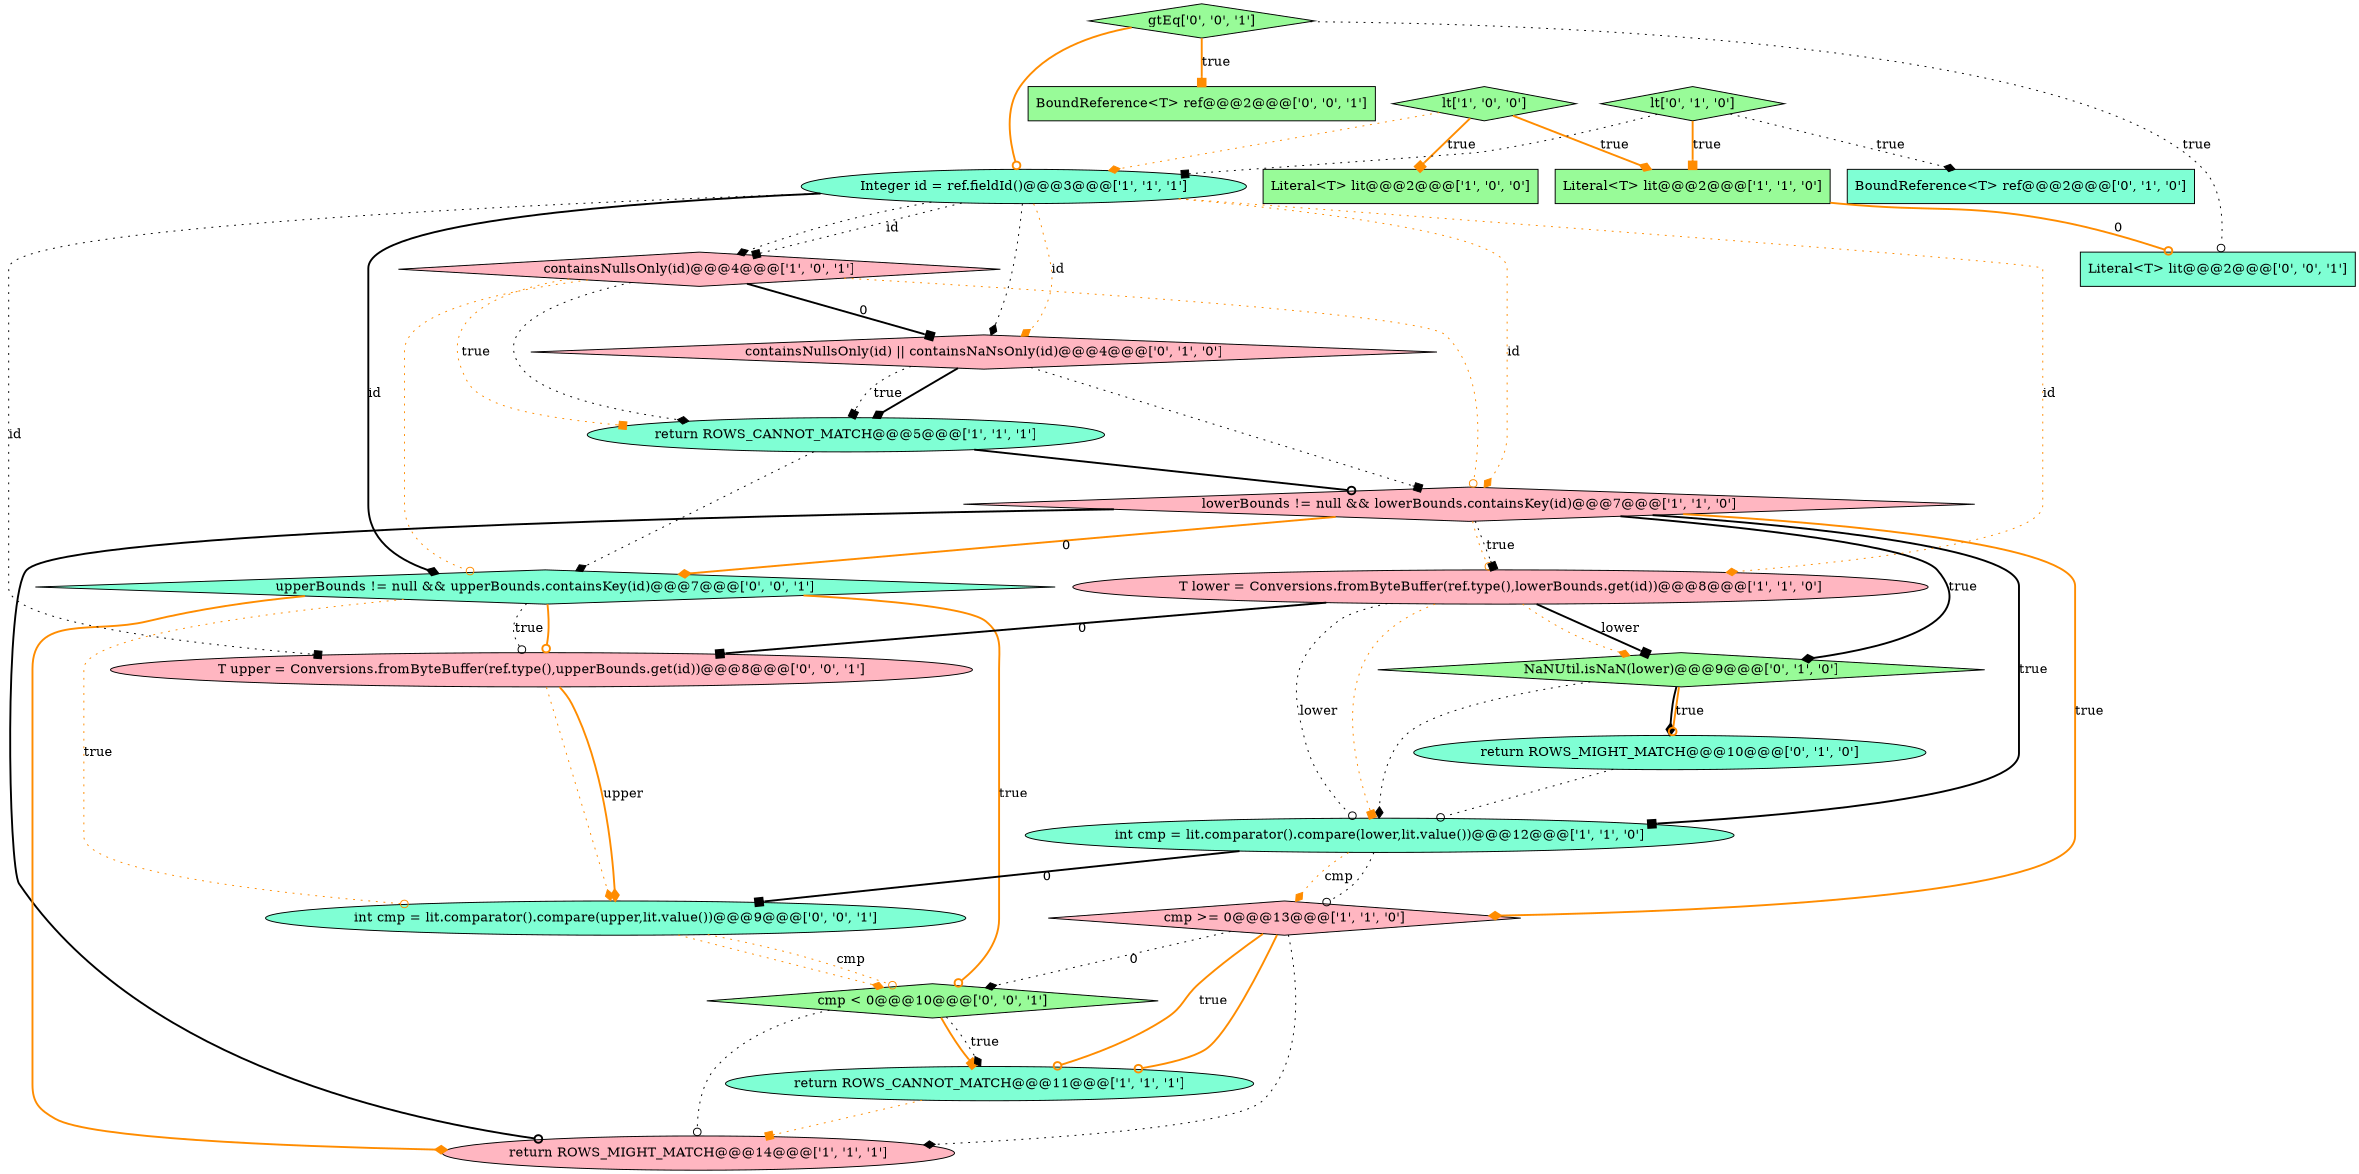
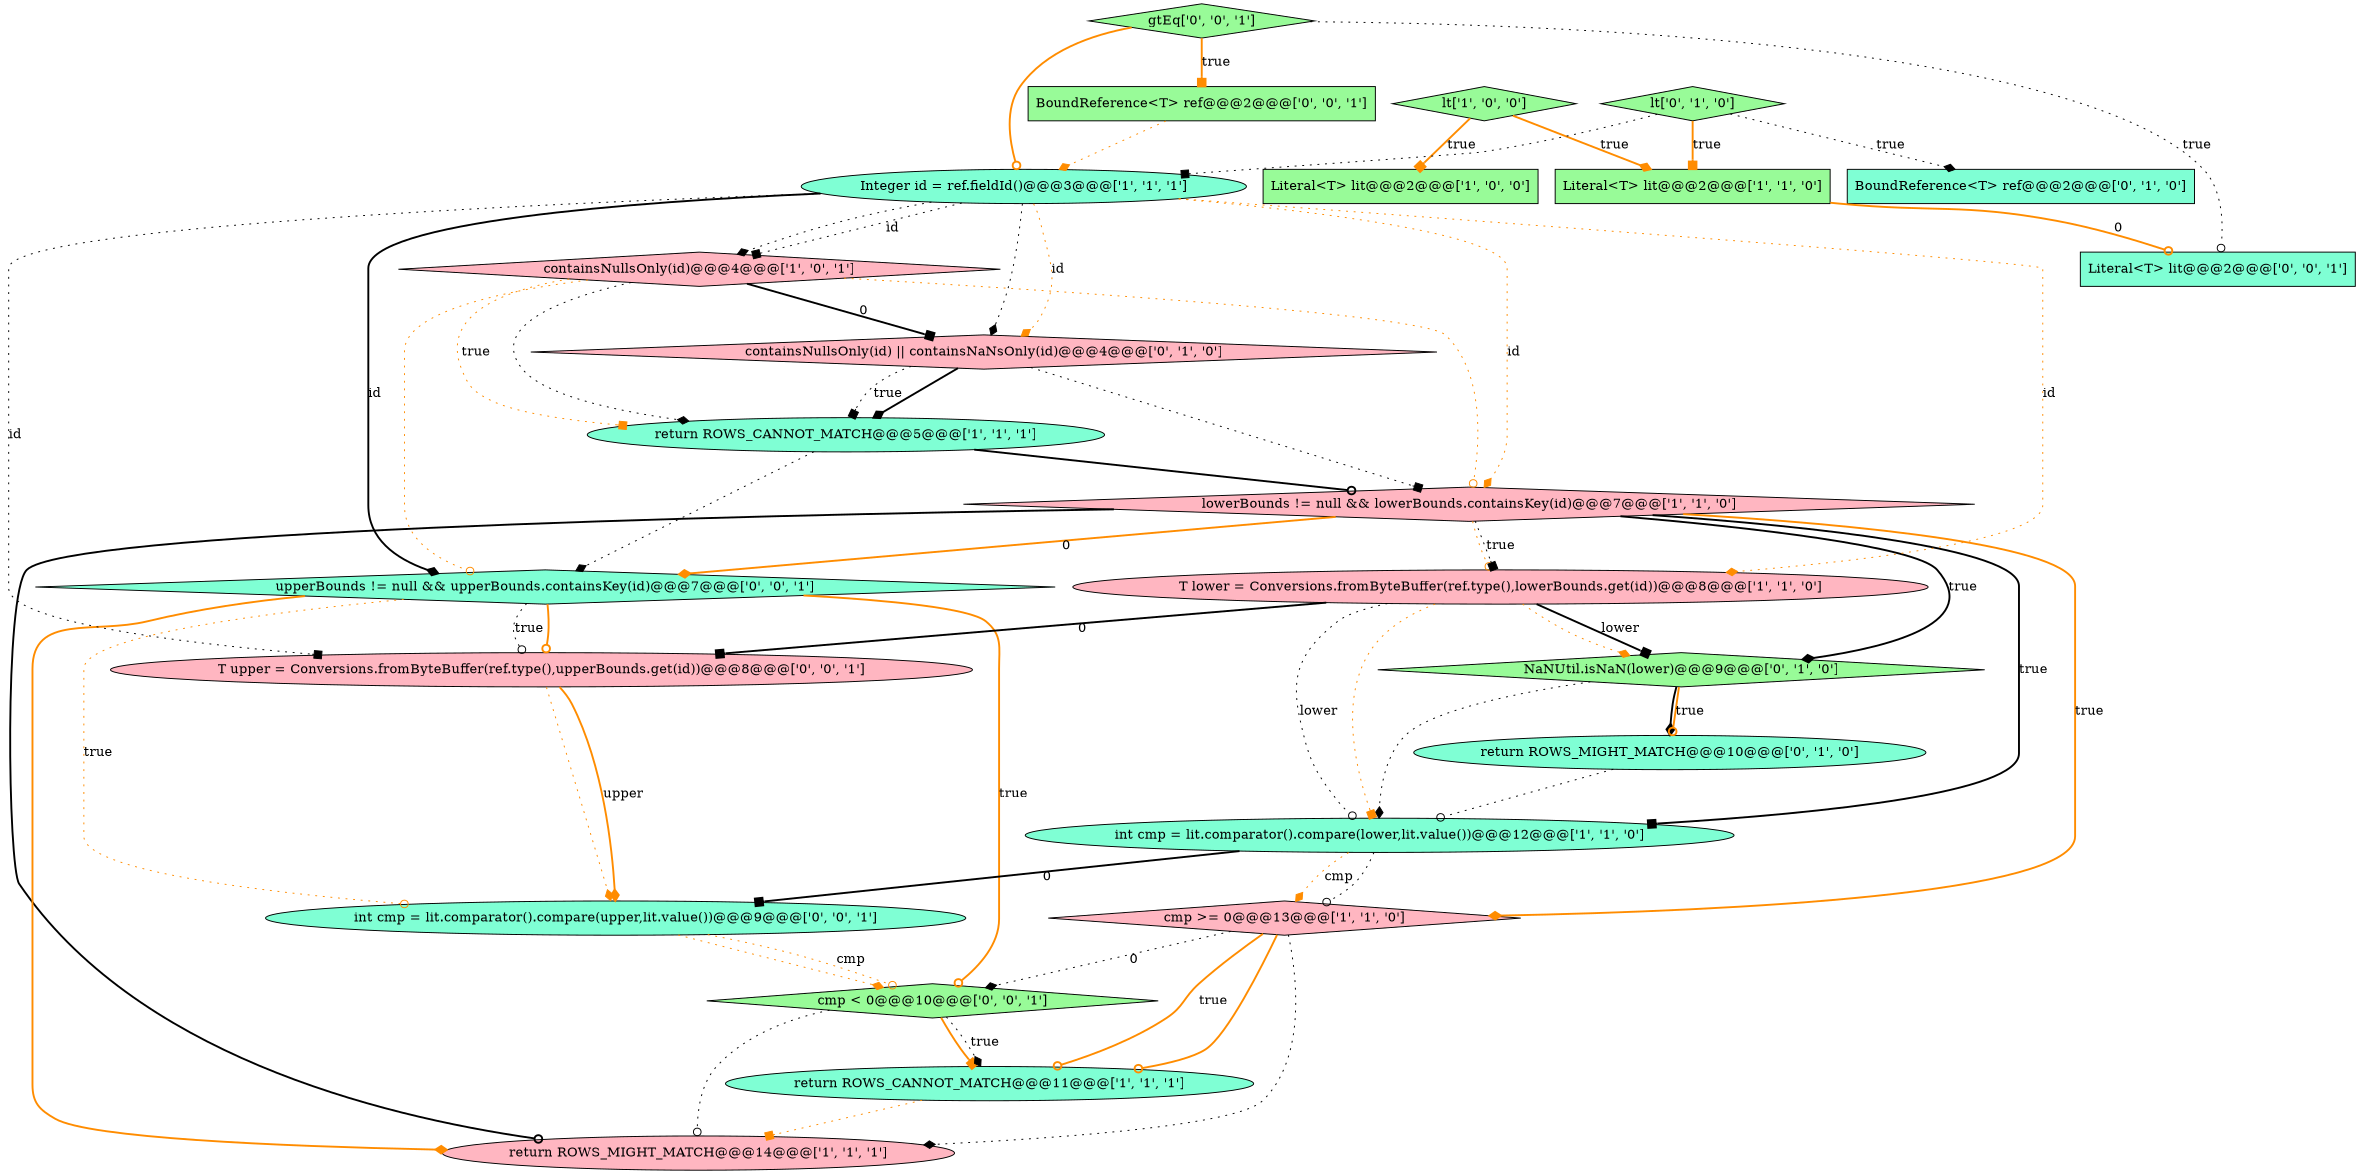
  digraph {
    node [fillcolor=aquamarine shape=diamond style=filled]
    edge [arrowhead=diamond color=darkorange style=dotted]
    n1 [label="return ROWS_CANNOT_MATCH@@@11@@@['1', '1', '1']" shape=ellipse]
    n2 [fillcolor=lightpink label="return ROWS_MIGHT_MATCH@@@14@@@['1', '1', '1']" shape=ellipse]
    n3 [fillcolor=lightpink label="containsNullsOnly(id)@@@4@@@['1', '0', '1']"]
    n4 [fillcolor=lightpink label="containsNullsOnly(id) || containsNaNsOnly(id)@@@4@@@['0', '1', '0']"]
    n5 [fillcolor=lightpink label="lowerBounds != null && lowerBounds.containsKey(id)@@@7@@@['1', '1', '0']"]
    n6 [label="return ROWS_CANNOT_MATCH@@@5@@@['1', '1', '1']" shape=ellipse]
    n7 [label="upperBounds != null && upperBounds.containsKey(id)@@@7@@@['0', '0', '1']"]
    n8 [label="int cmp = lit.comparator().compare(lower,lit.value())@@@12@@@['1', '1', '0']" shape=ellipse]
    n9 [fillcolor=palegreen label="NaNUtil.isNaN(lower)@@@9@@@['0', '1', '0']"]
    n10 [fillcolor=lightpink label="cmp >= 0@@@13@@@['1', '1', '0']"]
    n11 [fillcolor=lightpink label="T lower = Conversions.fromByteBuffer(ref.type(),lowerBounds.get(id))@@@8@@@['1', '1', '0']" shape=ellipse]
    n12 [label="int cmp = lit.comparator().compare(upper,lit.value())@@@9@@@['0', '0', '1']" shape=ellipse]
    n13 [fillcolor=lightpink label="T upper = Conversions.fromByteBuffer(ref.type(),upperBounds.get(id))@@@8@@@['0', '0', '1']" shape=ellipse]
    n14 [fillcolor=palegreen label="cmp < 0@@@10@@@['0', '0', '1']"]
    n15 [label="return ROWS_MIGHT_MATCH@@@10@@@['0', '1', '0']" shape=ellipse]
    n16 [label="BoundReference<T> ref@@@2@@@['0', '1', '0']" shape=box]
    n17 [fillcolor=palegreen label="lt['1', '0', '0']"]
    n18 [fillcolor=palegreen label="Literal<T> lit@@@2@@@['1', '1', '0']" shape=box]
    n19 [label="Integer id = ref.fieldId()@@@3@@@['1', '1', '1']" shape=ellipse]
    n20 [fillcolor=palegreen label="Literal<T> lit@@@2@@@['1', '0', '0']" shape=box]
    n21 [label="Literal<T> lit@@@2@@@['0', '0', '1']" shape=box]
    n22 [fillcolor=palegreen label="gtEq['0', '0', '1']"]
    n23 [fillcolor=palegreen label="BoundReference<T> ref@@@2@@@['0', '0', '1']" shape=box]
    n24 [fillcolor=palegreen label="lt['0', '1', '0']"]
    n1 -> n2 [arrowhead=box]
    n3 -> n4 [arrowhead=box color=black label=0 style=bold]
    n3 -> n5 [arrowhead=odot]
    n3 -> n6 [arrowhead=box label=true]
    n3 -> n6 [color=black]
    n3 -> n7 [arrowhead=odot]
    n4 -> n5 [arrowhead=box color=black]
    n4 -> n6 [color=black style=bold]
    n4 -> n6 [arrowhead=box color=black label=true]
    n5 -> n2 [arrowhead=odot color=black style=bold]
    n5 -> n7 [label=0 style=bold]
    n5 -> n8 [arrowhead=box color=black label=true style=bold]
    n5 -> n9 [color=black label=true style=bold]
    n5 -> n10 [label=true style=bold]
    n5 -> n11 [arrowhead=odot]
    n5 -> n11 [arrowhead=box color=black label=true]
    n6 -> n5 [arrowhead=odot color=black style=bold]
    n6 -> n7 [color=black]
    n7 -> n2 [style=bold]
    n7 -> n12 [arrowhead=odot label=true]
    n7 -> n13 [arrowhead=odot style=bold]
    n7 -> n13 [arrowhead=odot color=black label=true]
    n7 -> n14 [arrowhead=odot label=true style=bold]
    n8 -> n10 [label=cmp]
    n8 -> n10 [arrowhead=odot color=black]
    n8 -> n12 [arrowhead=box color=black label=0 style=bold]
    n9 -> n8 [color=black]
    n9 -> n15 [color=black style=bold]
    n9 -> n15 [arrowhead=odot label=true style=bold]
    n10 -> n1 [arrowhead=odot style=bold]
    n10 -> n1 [arrowhead=odot label=true style=bold]
    n10 -> n2 [color=black]
    n10 -> n14 [color=black label=0]
    n11 -> n8 [arrowhead=odot color=black label=lower]
    n11 -> n8 [arrowhead=box]
    n11 -> n9 [arrowhead=box color=black label=lower style=bold]
    n11 -> n9
    n11 -> n13 [arrowhead=box color=black label=0 style=bold]
    n12 -> n14
    n12 -> n14 [arrowhead=odot label=cmp]
    n13 -> n12 [label=upper style=bold]
    n13 -> n12
    n14 -> n1 [arrowhead=box style=bold]
    n14 -> n1 [color=black label=true]
    n14 -> n2 [arrowhead=odot color=black]
    n15 -> n8 [arrowhead=odot color=black]
    n17 -> n18 [label=true style=bold]
-   n17 -> n19
+   n23 -> n19
    n17 -> n20 [arrowhead=box label=true style=bold]
    n18 -> n21 [arrowhead=odot label=0 style=bold]
    n19 -> n3 [color=black]
    n19 -> n3 [arrowhead=box color=black label=id]
    n19 -> n4 [label=id]
    n19 -> n4 [color=black]
    n19 -> n5 [label=id]
    n19 -> n7 [color=black label=id style=bold]
    n19 -> n11 [label=id]
    n19 -> n13 [arrowhead=box color=black label=id]
    n22 -> n19 [arrowhead=odot style=bold]
    n22 -> n21 [arrowhead=odot color=black label=true]
    n22 -> n23 [arrowhead=box label=true style=bold]
    n24 -> n16 [color=black label=true]
    n24 -> n18 [arrowhead=box label=true style=bold]
    n24 -> n19 [arrowhead=box color=black]
  }
